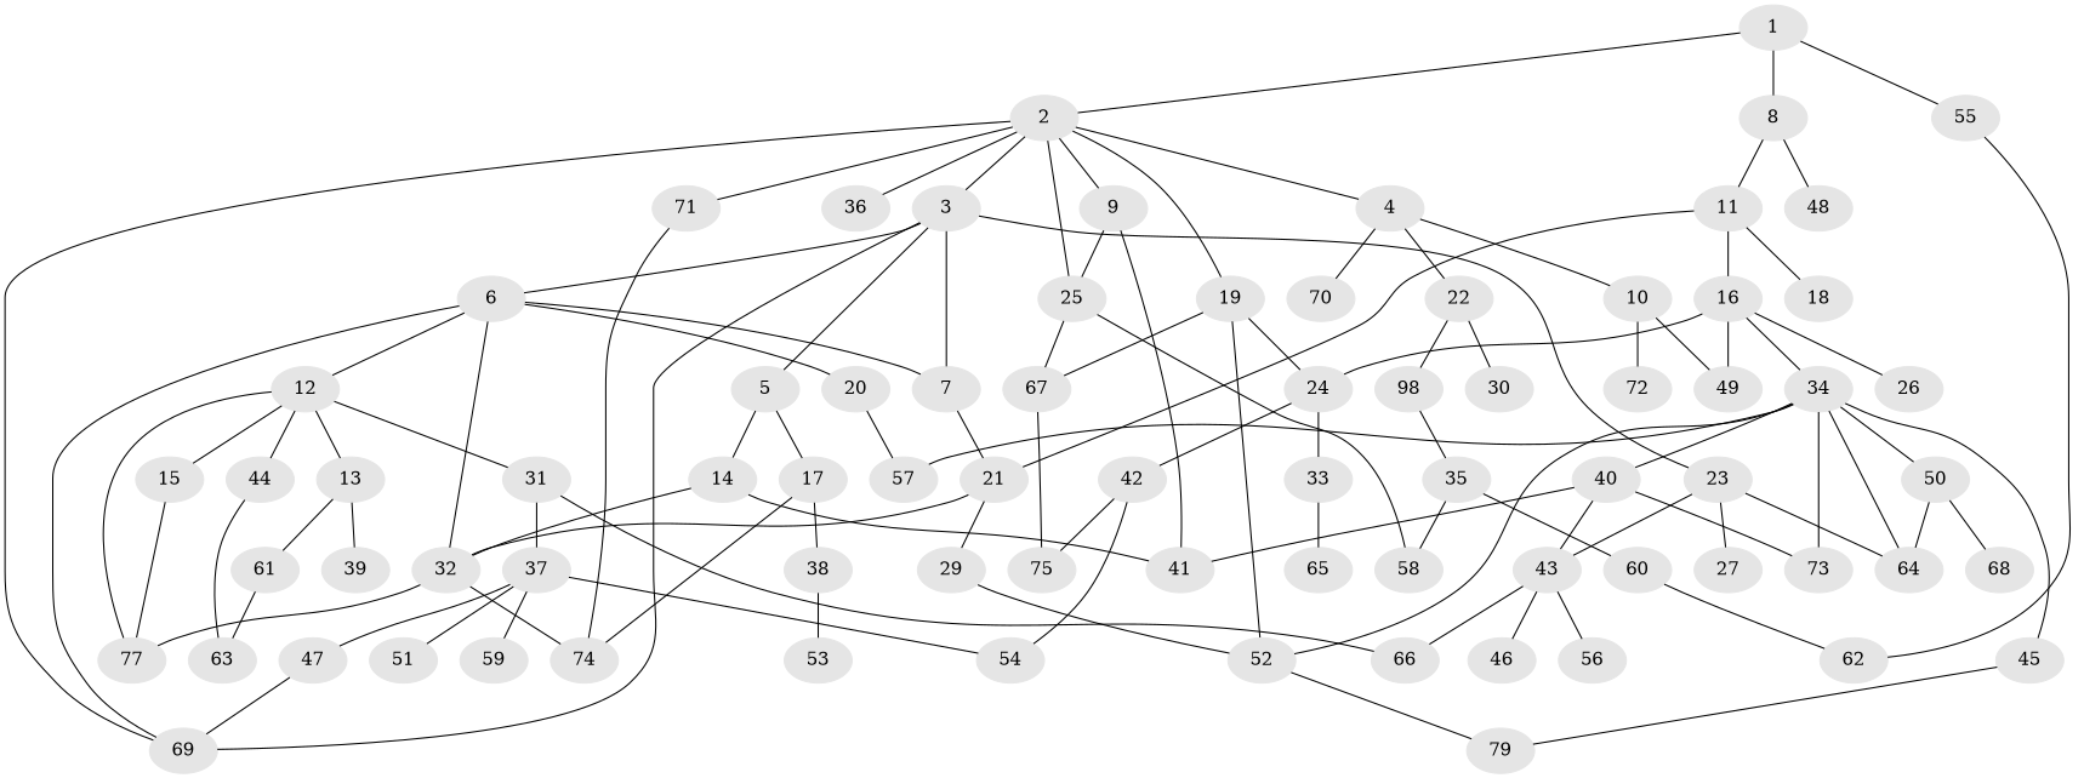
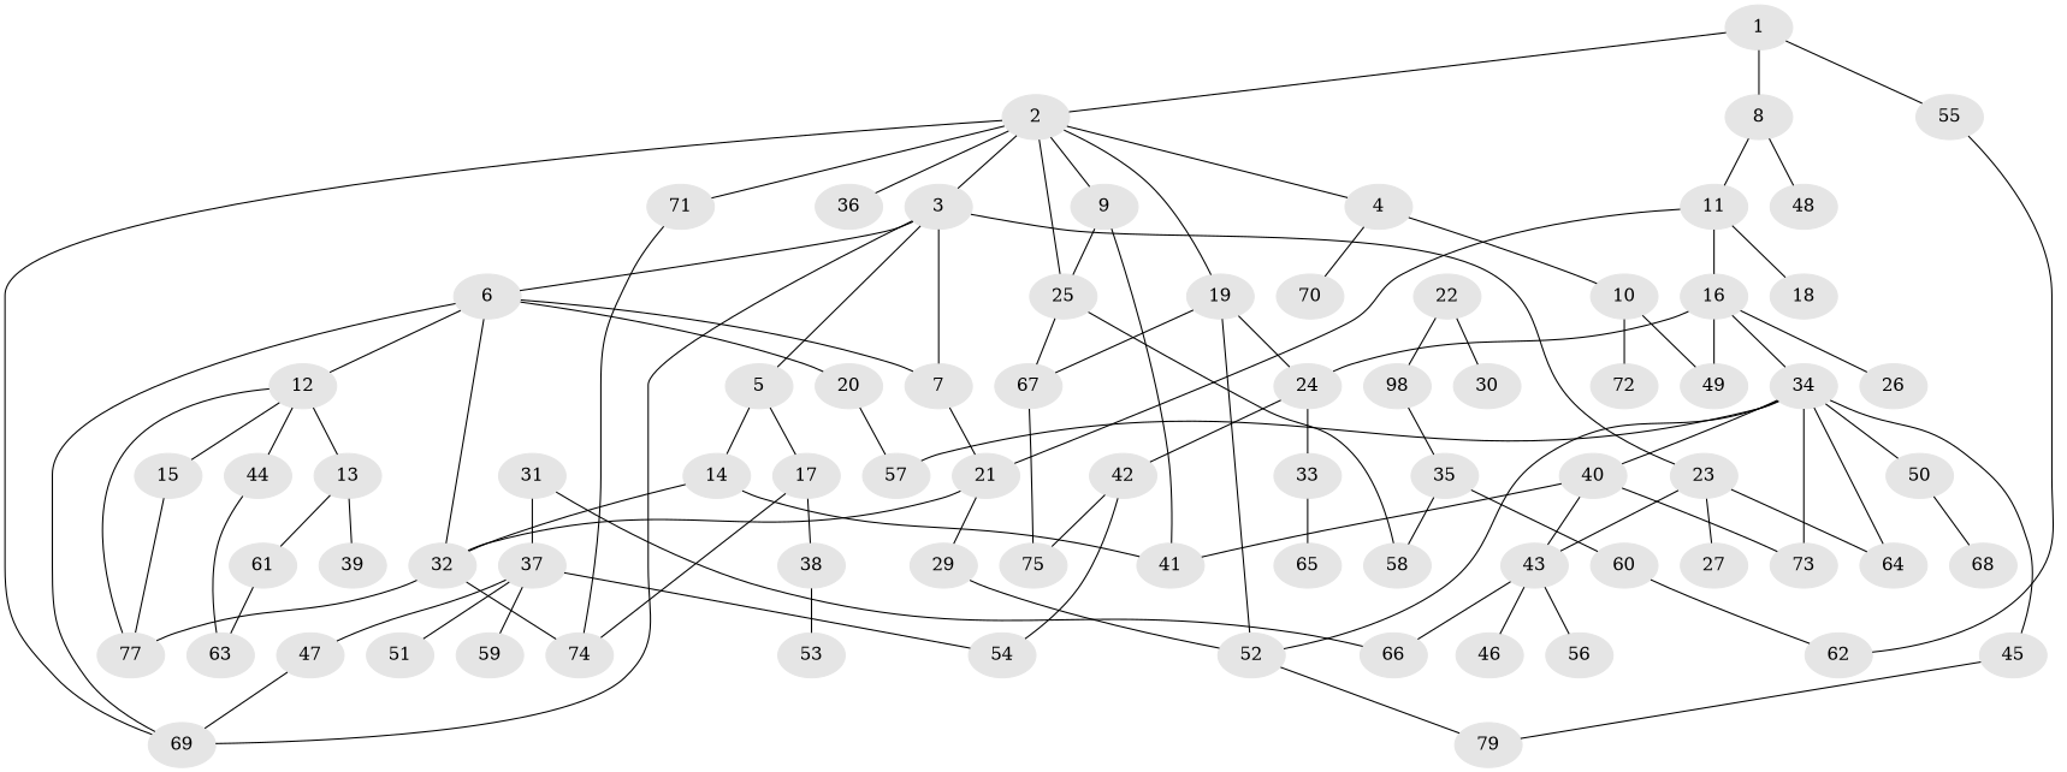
  graph {
    node [color=gray90 style=filled]
    1
    2
    8
    55
    3
    4
    9
    19
    25
    36
    69
    71
    11
    48
    62
    5
    6
    7
    23
    10
    22
    70
    41
    24
    52
    67
    58
    74
    14
    17
    12
    20
    32
    21
    27
    43
    64
    49
    72
    n40 [label=98]
    30
    38
    13
    15
    31
    44
    77
    57
    29
    16
    18
    26
    34
    39
    61
    37
    66
    63
    33
    42
    40
    45
    50
    73
    53
    n66 [label=79]
    75
    35
    46
    56
    65
    54
    60
    47
    51
    59
    68
    1 -- 2
    1 -- 8
    1 -- 55
    2 -- 3
    2 -- 4
    2 -- 9
    2 -- 19
    2 -- 25
    2 -- 36
    2 -- 69
    2 -- 71
    8 -- 11
    8 -- 48
    55 -- 62
    3 -- 69
    3 -- 5
    3 -- 6
    3 -- 7
    3 -- 23
    4 -- 10
-   4 -- 22
    4 -- 70
    9 -- 25
    9 -- 41
    19 -- 24
    19 -- 52
    19 -- 67
    25 -- 67
    25 -- 58
    71 -- 74
    11 -- 21
    11 -- 16
    11 -- 18
    5 -- 14
    5 -- 17
    6 -- 69
    6 -- 7
    6 -- 12
    6 -- 20
    6 -- 32
    7 -- 21
    23 -- 27
    23 -- 43
    23 -- 64
    10 -- 49
    10 -- 72
    22 -- n40
    22 -- 30
    24 -- 33
    24 -- 42
    52 -- n66
    67 -- 75
    14 -- 41
    14 -- 32
    17 -- 74
    17 -- 38
    12 -- 13
    12 -- 15
-   12 -- 31
    12 -- 44
    12 -- 77
    20 -- 57
    32 -- 74
    32 -- 77
    21 -- 32
    21 -- 29
    43 -- 66
    43 -- 46
    43 -- 56
    n40 -- 35
    38 -- 53
    13 -- 39
    13 -- 61
    15 -- 77
    31 -- 37
    31 -- 66
    44 -- 63
    29 -- 52
    16 -- 24
    16 -- 49
    16 -- 26
    16 -- 34
    34 -- 52
    34 -- 64
    34 -- 57
    34 -- 40
    34 -- 45
    34 -- 50
    34 -- 73
    61 -- 63
    37 -- 54
    37 -- 47
    37 -- 51
    37 -- 59
    33 -- 65
    42 -- 75
    42 -- 54
    40 -- 41
    40 -- 43
    40 -- 73
    45 -- n66
-   50 -- 64
    50 -- 68
    35 -- 58
    35 -- 60
    60 -- 62
    47 -- 69
  }
